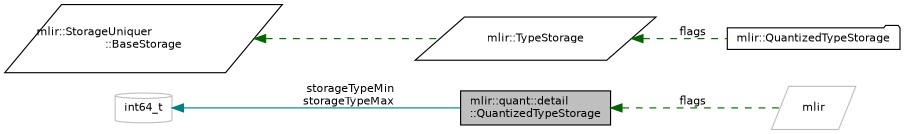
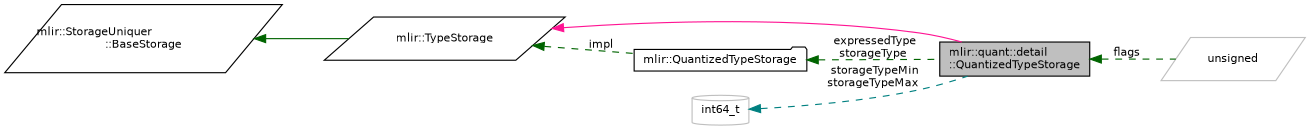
  digraph {
    rankdir=LR
    node [color=black fontname=Helvetica fontsize=10 shape=parallelogram]
    edge [color=darkgreen dir=back fontname=Helvetica fontsize=10 labelfontname=Helvetica labelfontsize=10 style=dashed]
    n1 [fillcolor=grey75 fontcolor=black height=0.2 label="mlir::quant::detail\l::QuantizedTypeStorage" shape=box style=filled width=0.4]
-   n2 [color=grey75 height=0.2 label=mlir width=0.4]
+   n2 [color=grey75 height=0.2 label=unsigned width=0.4]
    n3 [height=0.2 label="mlir::TypeStorage" width=0.4]
    n4 [height=0.2 label="mlir::QuantizedTypeStorage" shape=folder width=0.4]
    n5 [height=0.2 label="mlir::StorageUniquer\l::BaseStorage" width=0.4]
    n6 [color=grey75 height=0.2 label=int64_t shape=cylinder width=0.4]
    n1 -> n2 [label=" flags"]
-   n3 -> n4 [label=" flags"]
-   n5 -> n3
-   n6 -> n1 [color=teal label=" storageTypeMin\nstorageTypeMax" style=solid]
+   n3 -> n1 [color=deeppink style=solid]
+   n3 -> n4 [label=" impl"]
+   n4 -> n1 [label=" expressedType\nstorageType"]
+   n5 -> n3 [style=solid]
+   n6 -> n1 [color=teal label=" storageTypeMin\nstorageTypeMax"]
  }
